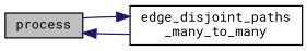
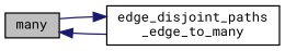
  digraph {
    rankdir=LR
    fontname="Roboto Mono"
    node [color=black fontname="Roboto Mono" fontsize=10 shape=record style=filled]
    edge [color=midnightblue dir=back fontname="Roboto Mono" fontsize=10 labelfontname=Helvetica labelfontsize=10 style=solid]
-   n1 [fillcolor=grey75 fontcolor=black height=0.2 label=process width=0.4]
-   n2 [fillcolor=white height=0.2 label="edge_disjoint_paths\l_many_to_many" width=0.4]
+   n1 [fillcolor=grey75 fontcolor=black height=0.2 label=many width=0.4]
+   n2 [fillcolor=white height=0.2 label="edge_disjoint_paths\l_edge_to_many" width=0.4]
    n1 -> n2
    n2 -> n1
  }
